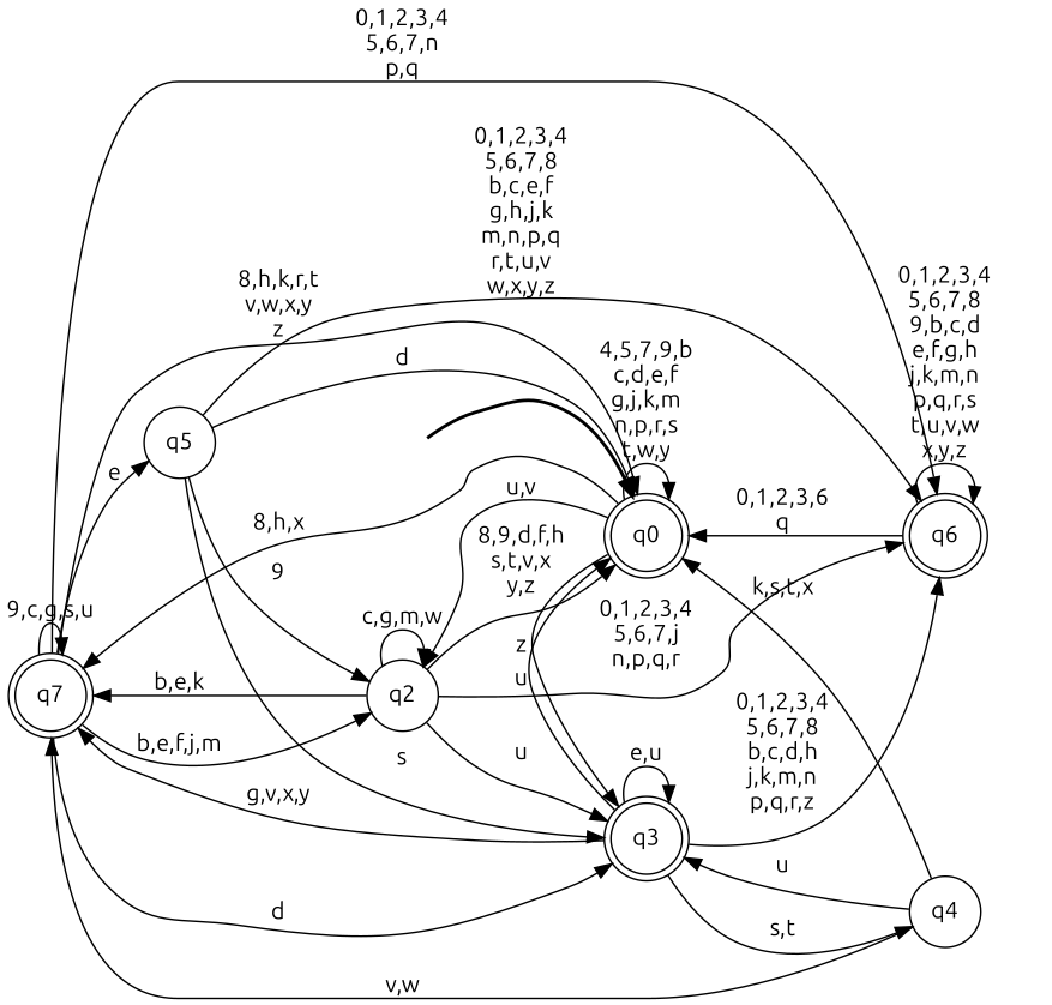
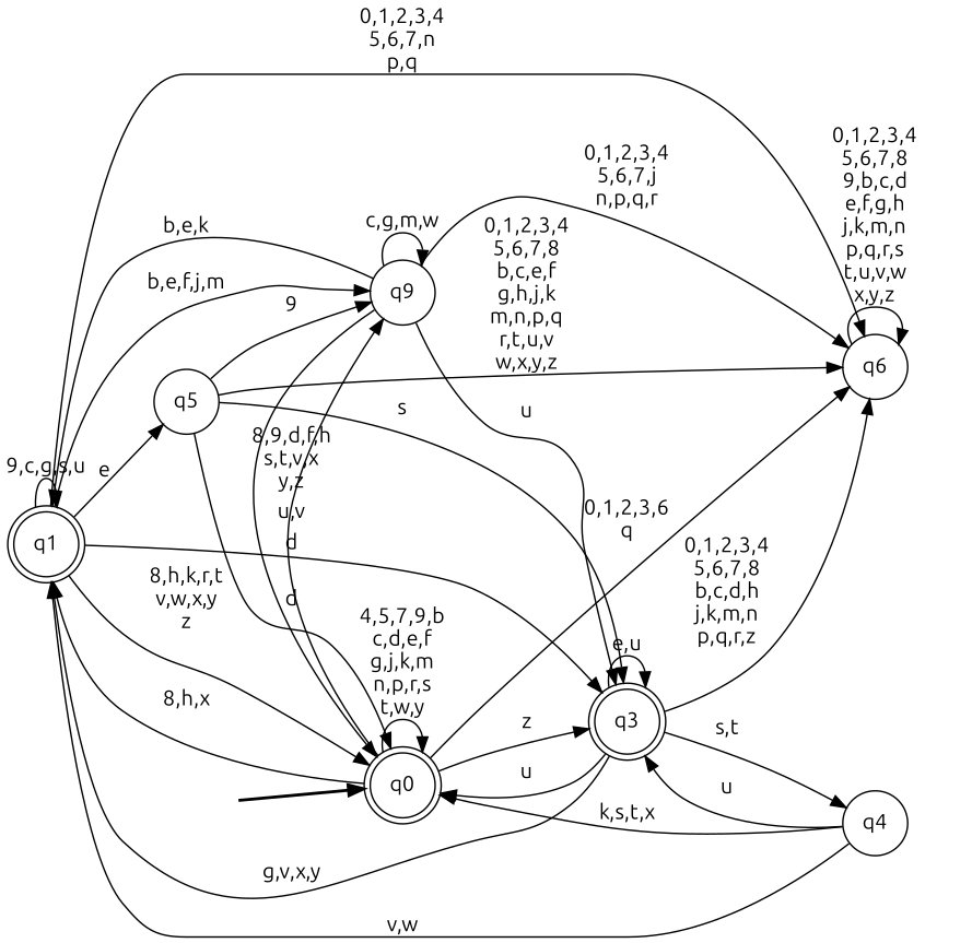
  digraph {
    fontname=Ubuntu
    rankdir=LR
    node [fontname=Ubuntu shape=circle style=filled color=black fillcolor=white]
    edge [fontname=Ubuntu]
    __start0 [height=0 shape=none style=invis width=0 color="" fillcolor=""]
    n2 [label=q0 shape=doublecircle]
-   n3 [label=q7 shape=doublecircle style="rounded,filled"]
-   n4 [label=q2]
+   n3 [label=q1 shape=doublecircle style="rounded,filled"]
+   n4 [label=q9]
    n5 [label=q3 shape=doublecircle style="rounded,filled"]
-   n6 [label=q6 shape=doublecircle]
+   n6 [label=q6]
    n7 [label=q5]
    n8 [label=q4]
    subgraph cluster_1 {
      nodesep=0.15
      ranksep=0.15
      style=invis
      __start0
      n2
    }
    __start0 -> n2 [penwidth=2]
    n2 -> n2 [label="4,5,7,9,b\nc,d,e,f\ng,j,k,m\nn,p,r,s\nt,w,y"]
    n2 -> n3 [label="8,h,x"]
    n2 -> n4 [label="u,v"]
    n2 -> n5 [label=z]
-   n6 -> n2 [label="0,1,2,3,6\nq"]
+   n2 -> n6 [label="0,1,2,3,6\nq"]
    n3 -> n2 [label="8,h,k,r,t\nv,w,x,y\nz"]
    n3 -> n3 [label="9,c,g,s,u"]
    n3 -> n4 [label="b,e,f,j,m"]
    n3 -> n5 [label=d]
    n3 -> n6 [label="0,1,2,3,4\n5,6,7,n\np,q"]
    n3 -> n7 [label=e]
    n4 -> n2 [label="8,9,d,f,h\ns,t,v,x\ny,z"]
    n4 -> n3 [label="b,e,k"]
    n4 -> n4 [label="c,g,m,w"]
    n4 -> n5 [label=u]
    n4 -> n6 [label="0,1,2,3,4\n5,6,7,j\nn,p,q,r"]
    n5 -> n2 [label=u]
    n5 -> n3 [label="g,v,x,y"]
    n5 -> n5 [label="e,u"]
    n5 -> n6 [label="0,1,2,3,4\n5,6,7,8\nb,c,d,h\nj,k,m,n\np,q,r,z"]
    n5 -> n8 [label="s,t"]
    n6 -> n6 [label="0,1,2,3,4\n5,6,7,8\n9,b,c,d\ne,f,g,h\nj,k,m,n\np,q,r,s\nt,u,v,w\nx,y,z"]
    n7 -> n2 [label=d]
    n7 -> n4 [label=9]
    n7 -> n5 [label=s]
    n7 -> n6 [label="0,1,2,3,4\n5,6,7,8\nb,c,e,f\ng,h,j,k\nm,n,p,q\nr,t,u,v\nw,x,y,z"]
    n8 -> n2 [label="k,s,t,x"]
    n8 -> n3 [label="v,w"]
    n8 -> n5 [label=u]
  }
